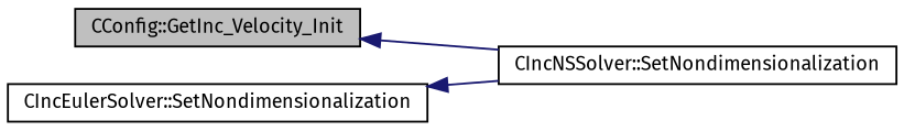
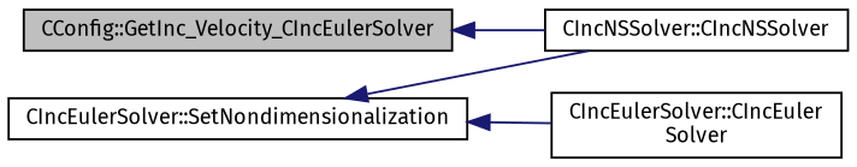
  digraph {
    fontname="Fira Sans"
    rankdir=LR
    node [color=black fillcolor=white fontname="Fira Sans" fontsize=10 shape=record style=filled]
    edge [color=midnightblue dir=back fontname="Fira Sans" fontsize=10 labelfontname=Helvetica labelfontsize=10 style=solid]
-   n1 [fillcolor=grey75 fontcolor=black height=0.2 label="CConfig::GetInc_Velocity_Init" width=0.4]
-   n2 [height=0.2 label="CIncNSSolver::SetNondimensionalization" width=0.4]
+   n1 [fillcolor=grey75 fontcolor=black height=0.2 label="CConfig::GetInc_Velocity_CIncEulerSolver" width=0.4]
+   n2 [height=0.2 label="CIncNSSolver::CIncNSSolver" width=0.4]
    n3 [height=0.2 label="CIncEulerSolver::SetNondimensionalization" width=0.4]
+   n4 [height=0.2 label="CIncEulerSolver::CIncEuler\lSolver" width=0.4]
    n1 -> n2
    n3 -> n2
+   n3 -> n4
  }
